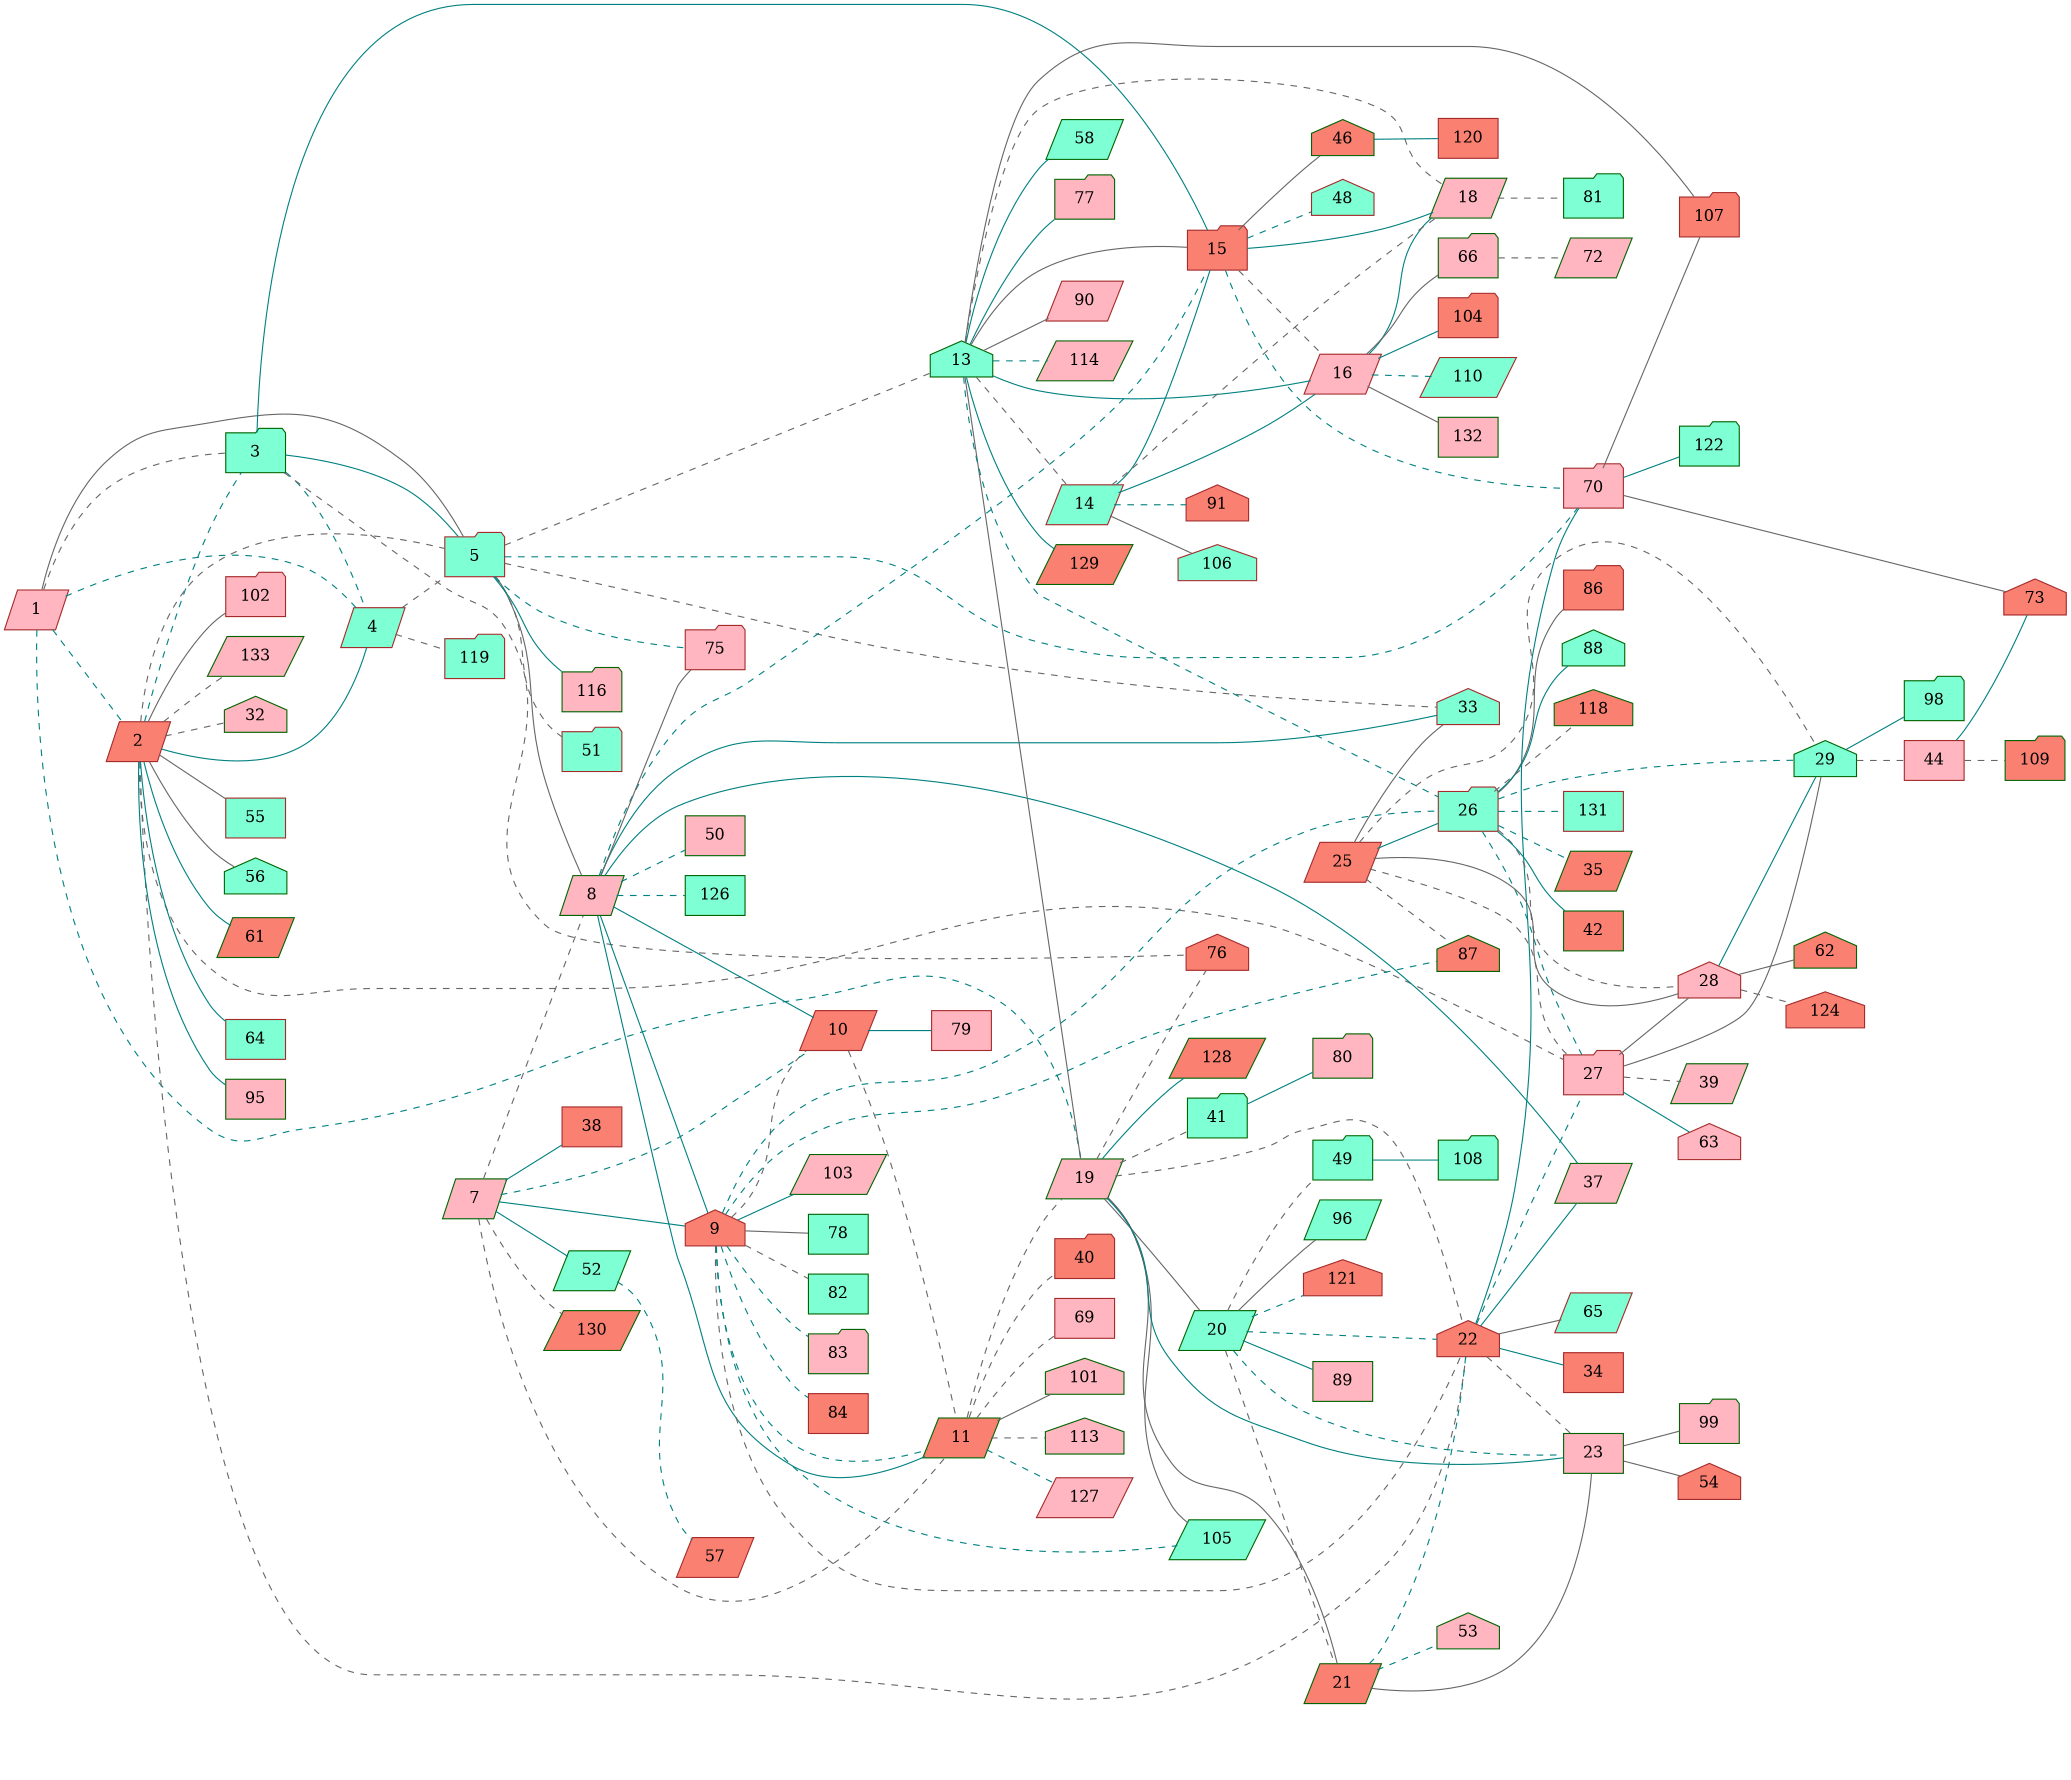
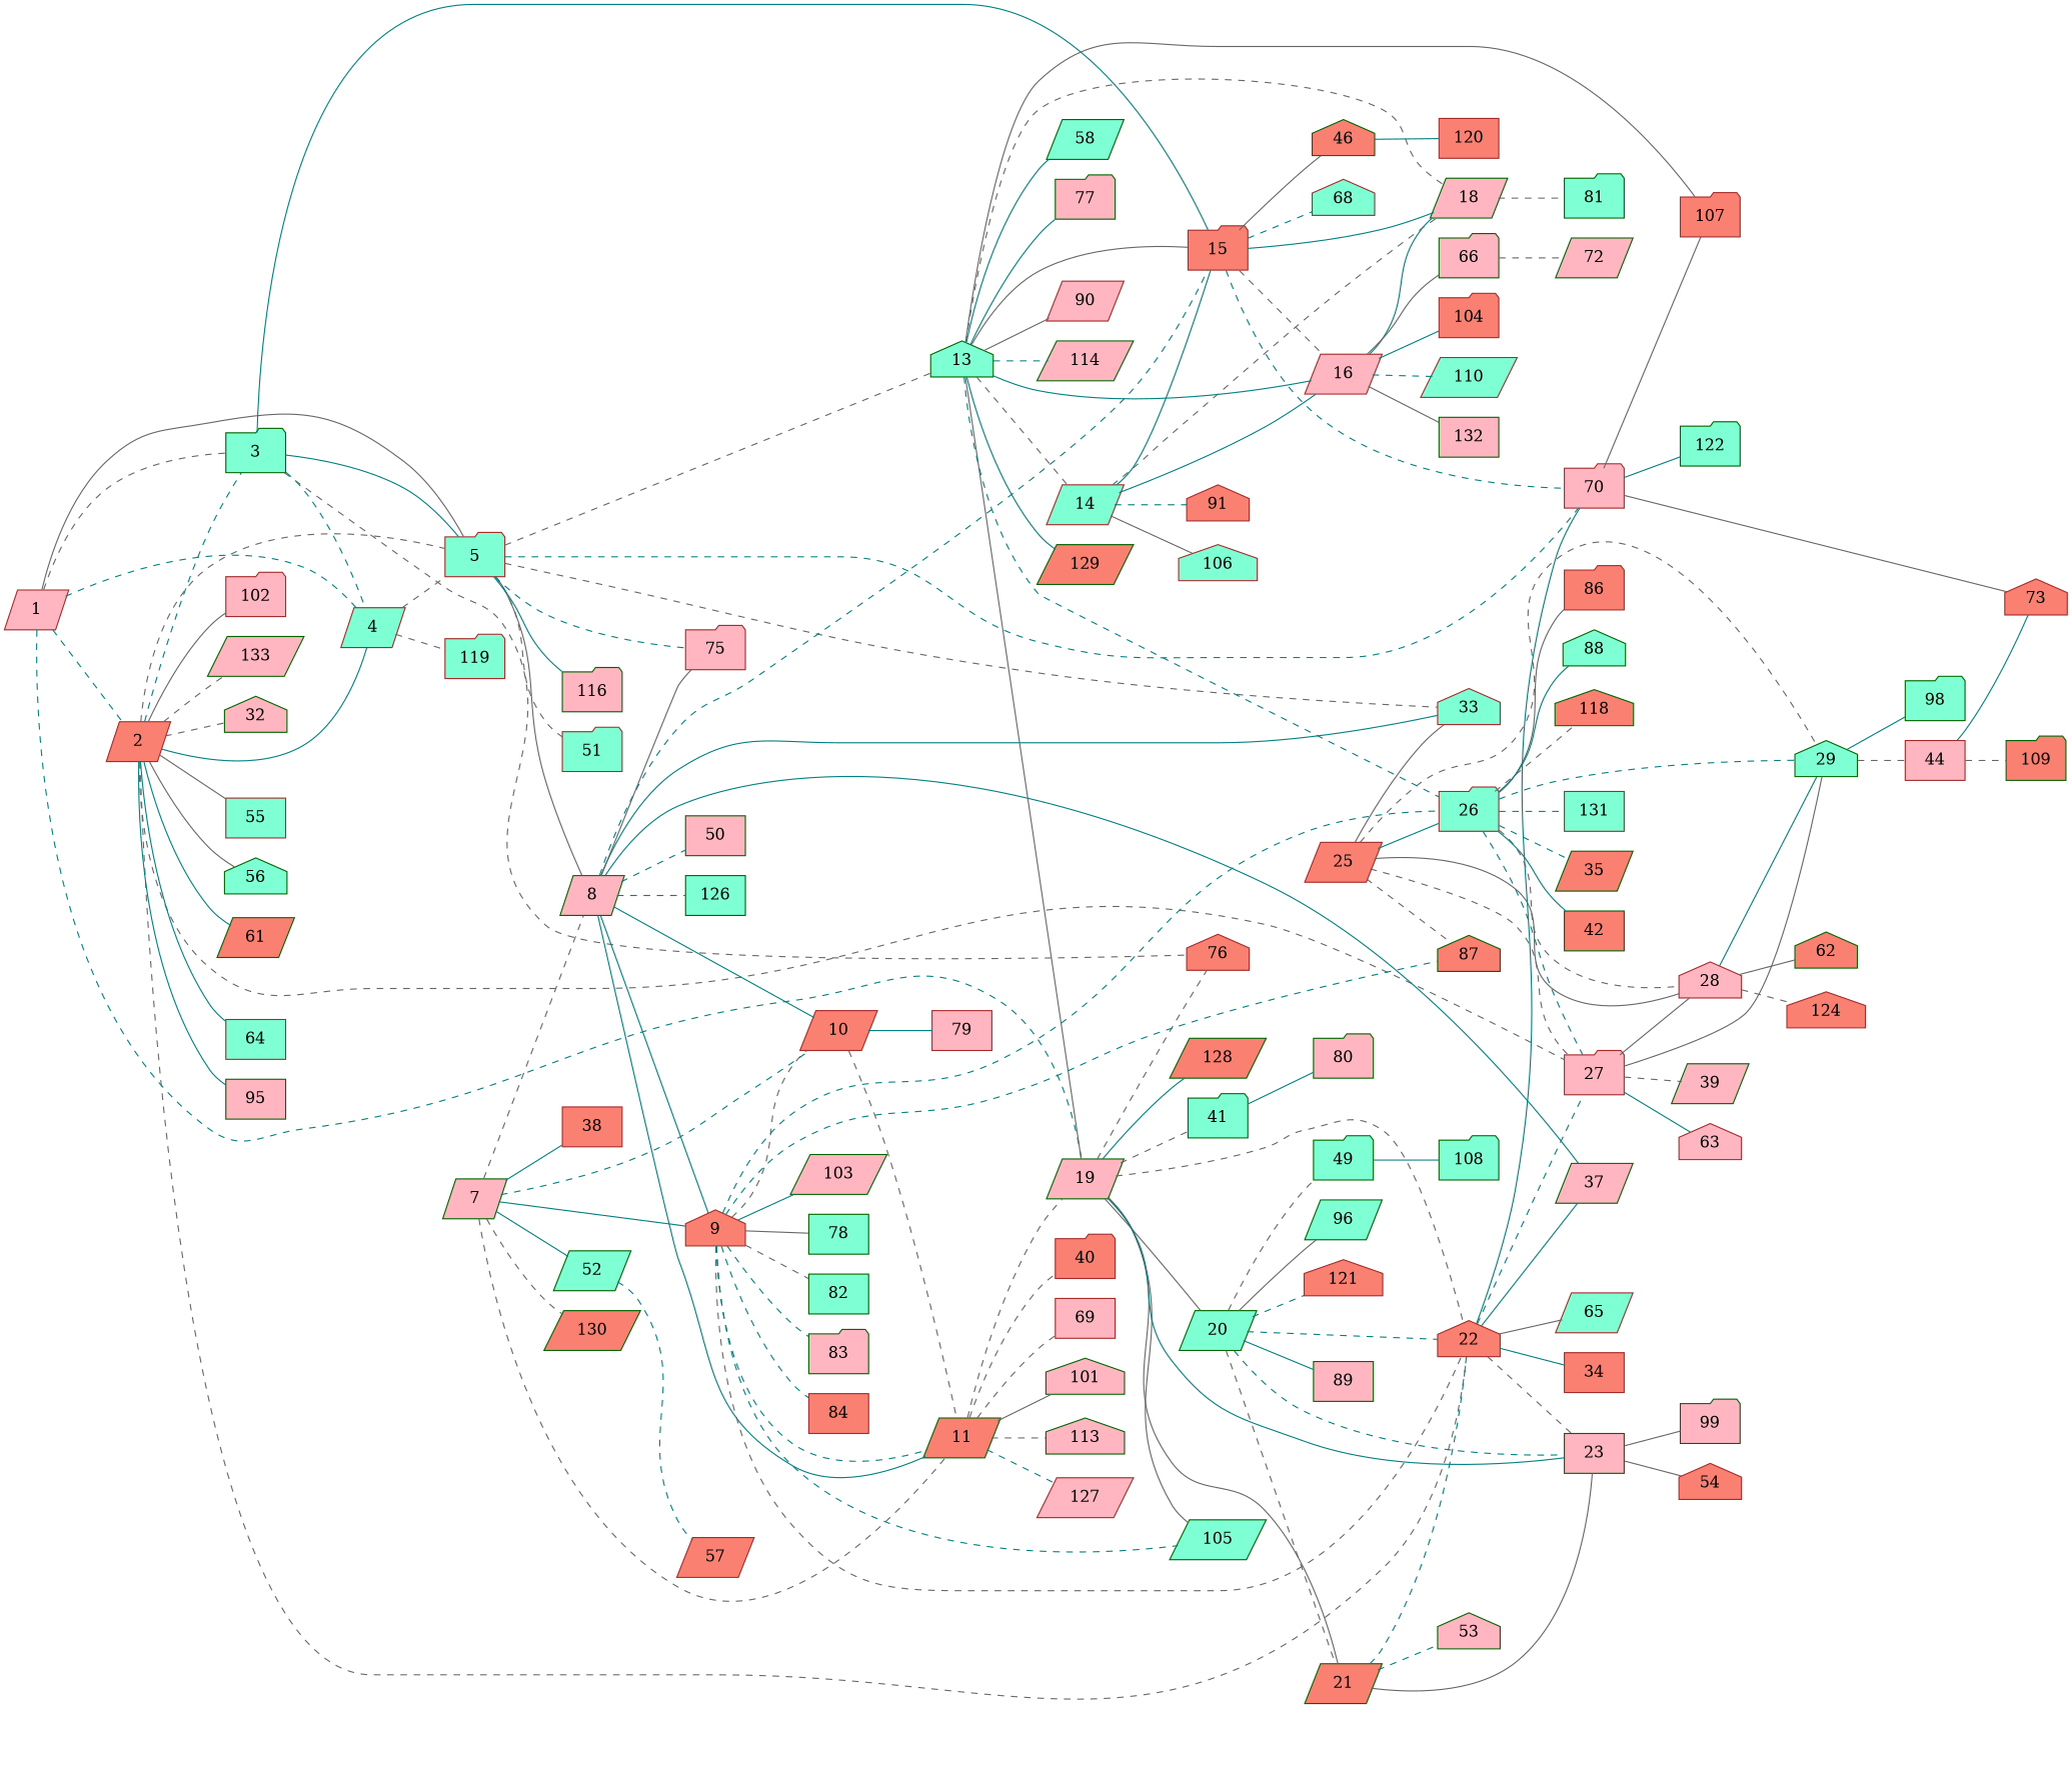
  graph {
    rankdir=LR
    node [color=darkgreen fillcolor=lightpink shape=parallelogram style=filled]
    edge [color=teal style=dashed]
    1 [color=brown super="+93"]
    2 [color=brown fillcolor=salmon super="+6"]
    3 [fillcolor=aquamarine shape=folder super="+48"]
    4 [color=brown fillcolor=aquamarine]
    5 [color=brown fillcolor=aquamarine shape=folder super="+97"]
    19 [super="+125"]
    22 [color=brown fillcolor=salmon shape=house super="+71"]
    27 [color=brown shape=folder]
    32 [shape=house]
    55 [color=brown fillcolor=aquamarine shape=box]
    56 [fillcolor=aquamarine shape=house]
    61 [fillcolor=salmon]
    64 [color=brown fillcolor=aquamarine shape=box]
    95 [shape=box]
    102 [color=brown shape=folder]
    133
    15 [color=brown fillcolor=salmon shape=folder super="+85"]
    76 [color=brown fillcolor=salmon shape=house]
    119 [color=brown fillcolor=aquamarine shape=folder]
    8 [super="+12"]
    13 [fillcolor=aquamarine shape=house super="+17"]
    33 [color=brown fillcolor=aquamarine shape=house]
    51 [color=brown fillcolor=aquamarine shape=folder]
    70 [color=brown shape=folder super="+74"]
    75 [color=brown shape=folder]
    116 [shape=folder]
    105 [fillcolor=aquamarine]
    20 [fillcolor=aquamarine super="+31"]
    21 [fillcolor=salmon]
    23 [shape=box super="+24"]
    41 [fillcolor=aquamarine shape=folder]
    128 [fillcolor=salmon]
    37 [super="+46"]
    34 [color=brown fillcolor=salmon shape=box]
    65 [color=brown fillcolor=aquamarine]
    28 [color=brown shape=house super="+92"]
    29 [fillcolor=aquamarine shape=house super="+36"]
    39
    63 [color=brown shape=house]
    16 [color=brown super="+60"]
    18 [super="+100"]
    n42 [fillcolor=salmon label=46 shape=house]
-   68 [color=brown fillcolor=aquamarine shape=house label=48]
+   68 [color=brown fillcolor=aquamarine shape=house]
    9 [color=brown fillcolor=salmon shape=house super="+112"]
    10 [color=brown fillcolor=salmon]
    11 [fillcolor=salmon super="+117"]
    50 [shape=box super="+67"]
    126 [fillcolor=aquamarine shape=box]
    26 [color=brown fillcolor=aquamarine shape=folder super="+30"]
    14 [color=brown fillcolor=aquamarine super="+43"]
    58 [fillcolor=aquamarine]
    77 [shape=folder]
    90 [color=brown]
    107 [color=brown fillcolor=salmon shape=folder]
    114
    129 [fillcolor=salmon]
    73 [color=brown fillcolor=salmon shape=house]
    122 [fillcolor=aquamarine shape=folder]
    7 [super="+45"]
    38 [color=brown fillcolor=salmon shape=box]
    52 [fillcolor=aquamarine super="+59"]
    130 [fillcolor=salmon]
    78 [fillcolor=aquamarine shape=box]
    82 [fillcolor=aquamarine shape=box]
    83 [shape=folder]
    84 [color=brown fillcolor=salmon shape=box]
    87 [fillcolor=salmon shape=house]
    103
    79 [color=brown shape=box]
    40 [color=brown fillcolor=salmon shape=folder]
    69 [color=brown shape=box]
    101 [shape=house]
    113 [shape=house]
    127 [color=brown]
    57 [color=brown fillcolor=salmon]
    35 [fillcolor=salmon]
    42 [fillcolor=salmon shape=box]
    86 [color=brown fillcolor=salmon shape=folder]
    88 [fillcolor=aquamarine shape=house]
    118 [fillcolor=salmon shape=house]
    131 [color=brown fillcolor=aquamarine shape=box]
    91 [color=brown fillcolor=salmon shape=house super="+94"]
    106 [color=brown fillcolor=aquamarine shape=house]
    66 [shape=folder]
    104 [color=brown fillcolor=salmon shape=folder super="+123"]
    110 [color=brown fillcolor=aquamarine]
    132 [shape=box]
    81 [fillcolor=aquamarine shape=folder]
    120 [color=brown fillcolor=salmon shape=box]
    72
    49 [fillcolor=aquamarine shape=folder]
    89 [shape=box]
    96 [fillcolor=aquamarine]
    121 [color=brown fillcolor=salmon shape=house]
    53 [shape=house]
    54 [color=brown fillcolor=salmon shape=house]
    99 [shape=folder]
    80 [shape=folder]
    108 [fillcolor=aquamarine shape=folder]
    25 [color=brown fillcolor=salmon super="+115"]
    62 [fillcolor=salmon shape=house]
    124 [color=brown fillcolor=salmon shape=house]
    44 [color=brown shape=box super="+111"]
    98 [fillcolor=aquamarine shape=folder]
    109 [fillcolor=salmon shape=folder]
    1 -- 2 [weight=2]
    1 -- 3 [color=gray40]
    1 -- 4
    1 -- 5 [color=gray40 style=solid]
    1 -- 19
    2 -- 3 [weight=2]
    2 -- 4 [style=solid weight=2]
    2 -- 5 [color=gray40 weight=2]
    2 -- 22 [color=gray40]
    2 -- 27 [color=gray40]
    2 -- 32 [color=gray40]
    2 -- 55 [color=gray40 style=solid]
    2 -- 56 [color=gray40 style=solid]
    2 -- 61 [style=solid]
    2 -- 64 [style=solid]
    2 -- 95 [style=solid]
    2 -- 102 [color=gray40 style=solid]
    2 -- 133 [color=gray40]
    3 -- 4
    3 -- 5 [style=solid]
    3 -- 15 [style=solid]
    3 -- 76 [color=gray40]
    4 -- 5 [color=gray40]
    4 -- 119 [color=gray40]
    5 -- 8 [color=gray40 style=solid]
    5 -- 13 [color=gray40]
    5 -- 33 [color=gray40]
    5 -- 51 [color=gray40]
    5 -- 70
    5 -- 75
    5 -- 116 [style=solid]
    19 -- 22 [color=gray40]
    19 -- 76 [color=gray40]
    19 -- 105 [color=gray40 style=solid]
    19 -- 20 [color=gray40 style=solid]
    19 -- 21 [color=gray40 style=solid]
    19 -- 23 [style=solid weight=2]
    19 -- 41 [color=gray40]
    19 -- 128 [style=solid]
    22 -- 27
    22 -- 70 [style=solid]
    22 -- 23 [color=gray40 weight=2]
    22 -- 37 [style=solid]
    22 -- 34 [style=solid]
    22 -- 65 [color=gray40 style=solid]
    27 -- 28 [color=gray40 style=solid]
    27 -- 29 [color=gray40 style=solid]
    27 -- 39 [color=gray40]
    27 -- 63 [style=solid]
    15 -- 70
    15 -- 16 [color=gray40]
    15 -- 18 [style=solid]
    15 -- n42 [color=gray40 style=solid]
    15 -- 68
    8 -- 15
    8 -- 33 [style=solid]
    8 -- 75 [color=gray40 style=solid]
    8 -- 37 [style=solid]
    8 -- 9 [style=solid weight=2]
    8 -- 10 [style=solid weight=2]
    8 -- 11 [style=solid weight=2]
    8 -- 50
    8 -- 126
    13 -- 19 [color=gray40 style=solid]
    13 -- 15 [color=gray40 style=solid weight=2]
    13 -- 16 [style=solid weight=2]
    13 -- 18 [color=gray40 weight=2]
    13 -- 26
    13 -- 14 [color=gray40 weight=2]
    13 -- 58 [style=solid]
    13 -- 77 [style=solid]
    13 -- 90 [color=gray40 style=solid]
    13 -- 107 [color=gray40 style=solid]
    13 -- 114
    13 -- 129 [style=solid]
    70 -- 107 [color=gray40 style=solid]
    70 -- 73 [color=gray40 style=solid]
    70 -- 122 [style=solid]
    20 -- 22
    20 -- 21 [color=gray40]
    20 -- 23 [weight=2]
    20 -- 49 [color=gray40]
    20 -- 89 [style=solid]
    20 -- 96 [color=gray40 style=solid]
    20 -- 121
    21 -- 22
    21 -- 23 [color=gray40 style=solid weight=2]
    21 -- 53
    23 -- 54 [color=gray40 style=solid]
    23 -- 99 [color=gray40 style=solid]
    41 -- 80 [style=solid]
    28 -- 29 [style=solid]
    28 -- 62 [color=gray40 style=solid]
    28 -- 124 [color=gray40]
    29 -- 44 [color=gray40]
    29 -- 98 [style=solid]
    16 -- 18 [style=solid]
    16 -- 66 [color=gray40 style=solid]
    16 -- 104 [style=solid]
    16 -- 110
    16 -- 132 [color=gray40 style=solid]
    18 -- 81 [color=gray40]
    n42 -- 120 [style=solid]
    9 -- 22 [color=gray40]
    9 -- 105
    9 -- 10 [color=gray40]
    9 -- 11
    9 -- 26
    9 -- 78 [color=gray40 style=solid]
    9 -- 82 [color=gray40]
    9 -- 83
    9 -- 84
    9 -- 87
    9 -- 103 [style=solid]
    10 -- 11 [color=gray40]
    10 -- 79 [style=solid]
    11 -- 19 [color=gray40]
    11 -- 40 [color=gray40]
    11 -- 69 [color=gray40]
    11 -- 101 [color=gray40 style=solid]
    11 -- 113 [color=gray40]
    11 -- 127
    26 -- 27 [weight=2]
    26 -- 28 [color=gray40 weight=2]
    26 -- 29 [weight=2]
    26 -- 35
    26 -- 42 [style=solid]
    26 -- 86 [color=gray40 style=solid]
    26 -- 88 [style=solid]
    26 -- 118 [color=gray40]
    26 -- 131
    14 -- 15 [style=solid]
    14 -- 16 [style=solid]
    14 -- 18 [color=gray40]
    14 -- 91
    14 -- 106 [color=gray40 style=solid]
    7 -- 8 [color=gray40 weight=2]
    7 -- 9 [style=solid]
    7 -- 10
    7 -- 11 [color=gray40]
    7 -- 38 [style=solid]
    7 -- 52 [style=solid]
    7 -- 130 [color=gray40]
    52 -- 57
    66 -- 72 [color=gray40]
    49 -- 108 [style=solid]
    25 -- 27 [color=gray40]
    25 -- 33 [color=gray40 style=solid]
    25 -- 28 [color=gray40 style=solid]
    25 -- 29 [color=gray40]
    25 -- 26 [style=solid weight=2]
    25 -- 87 [color=gray40]
    44 -- 73 [style=solid]
    44 -- 109 [color=gray40]
  }
